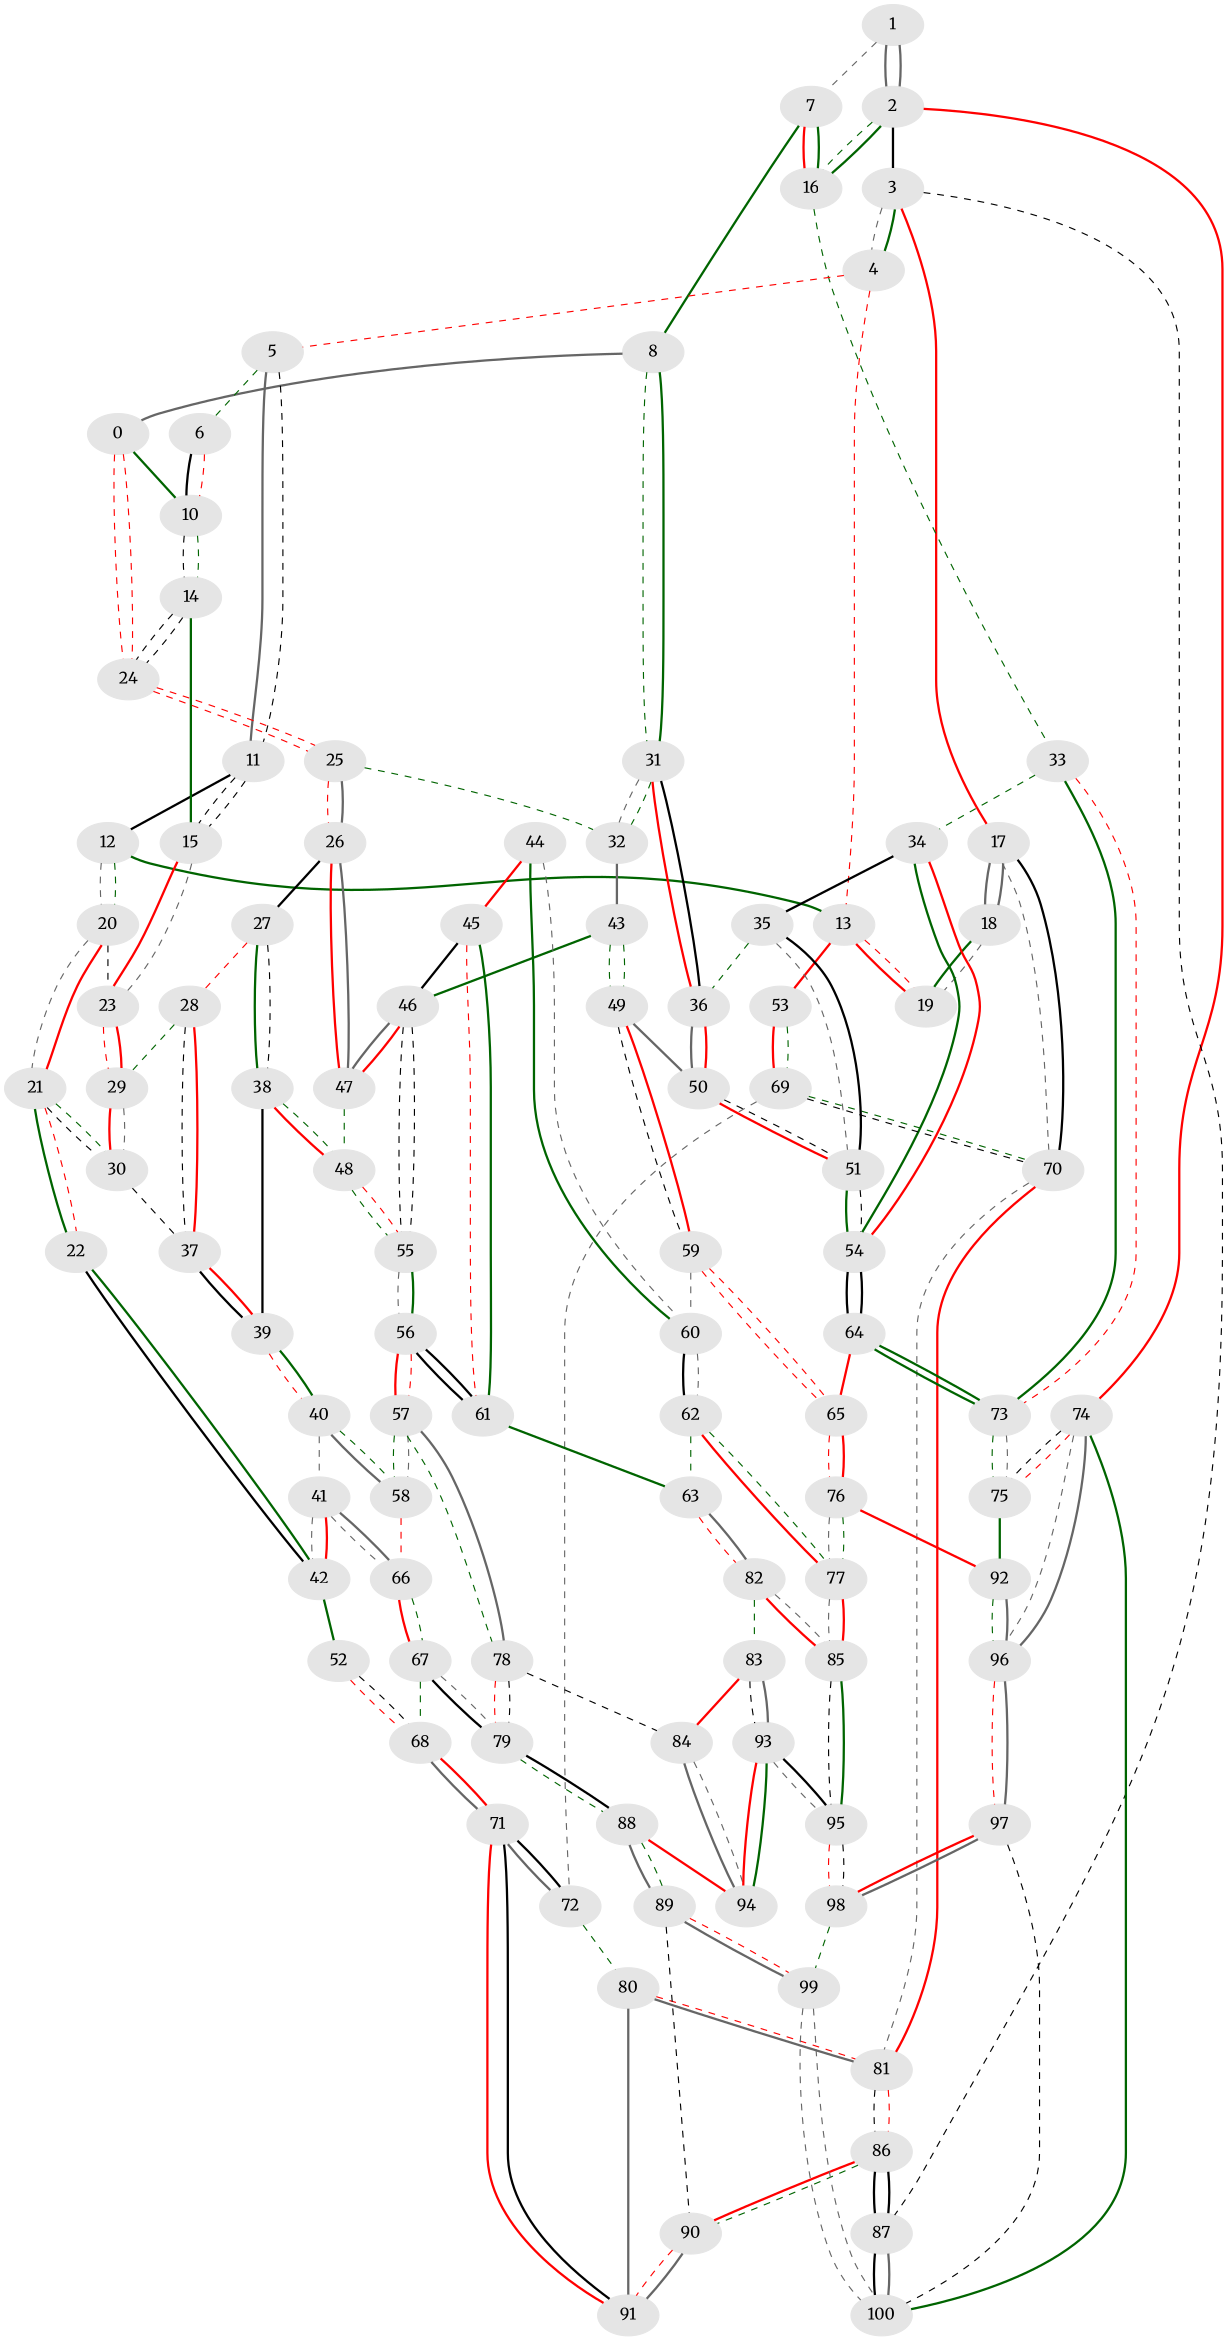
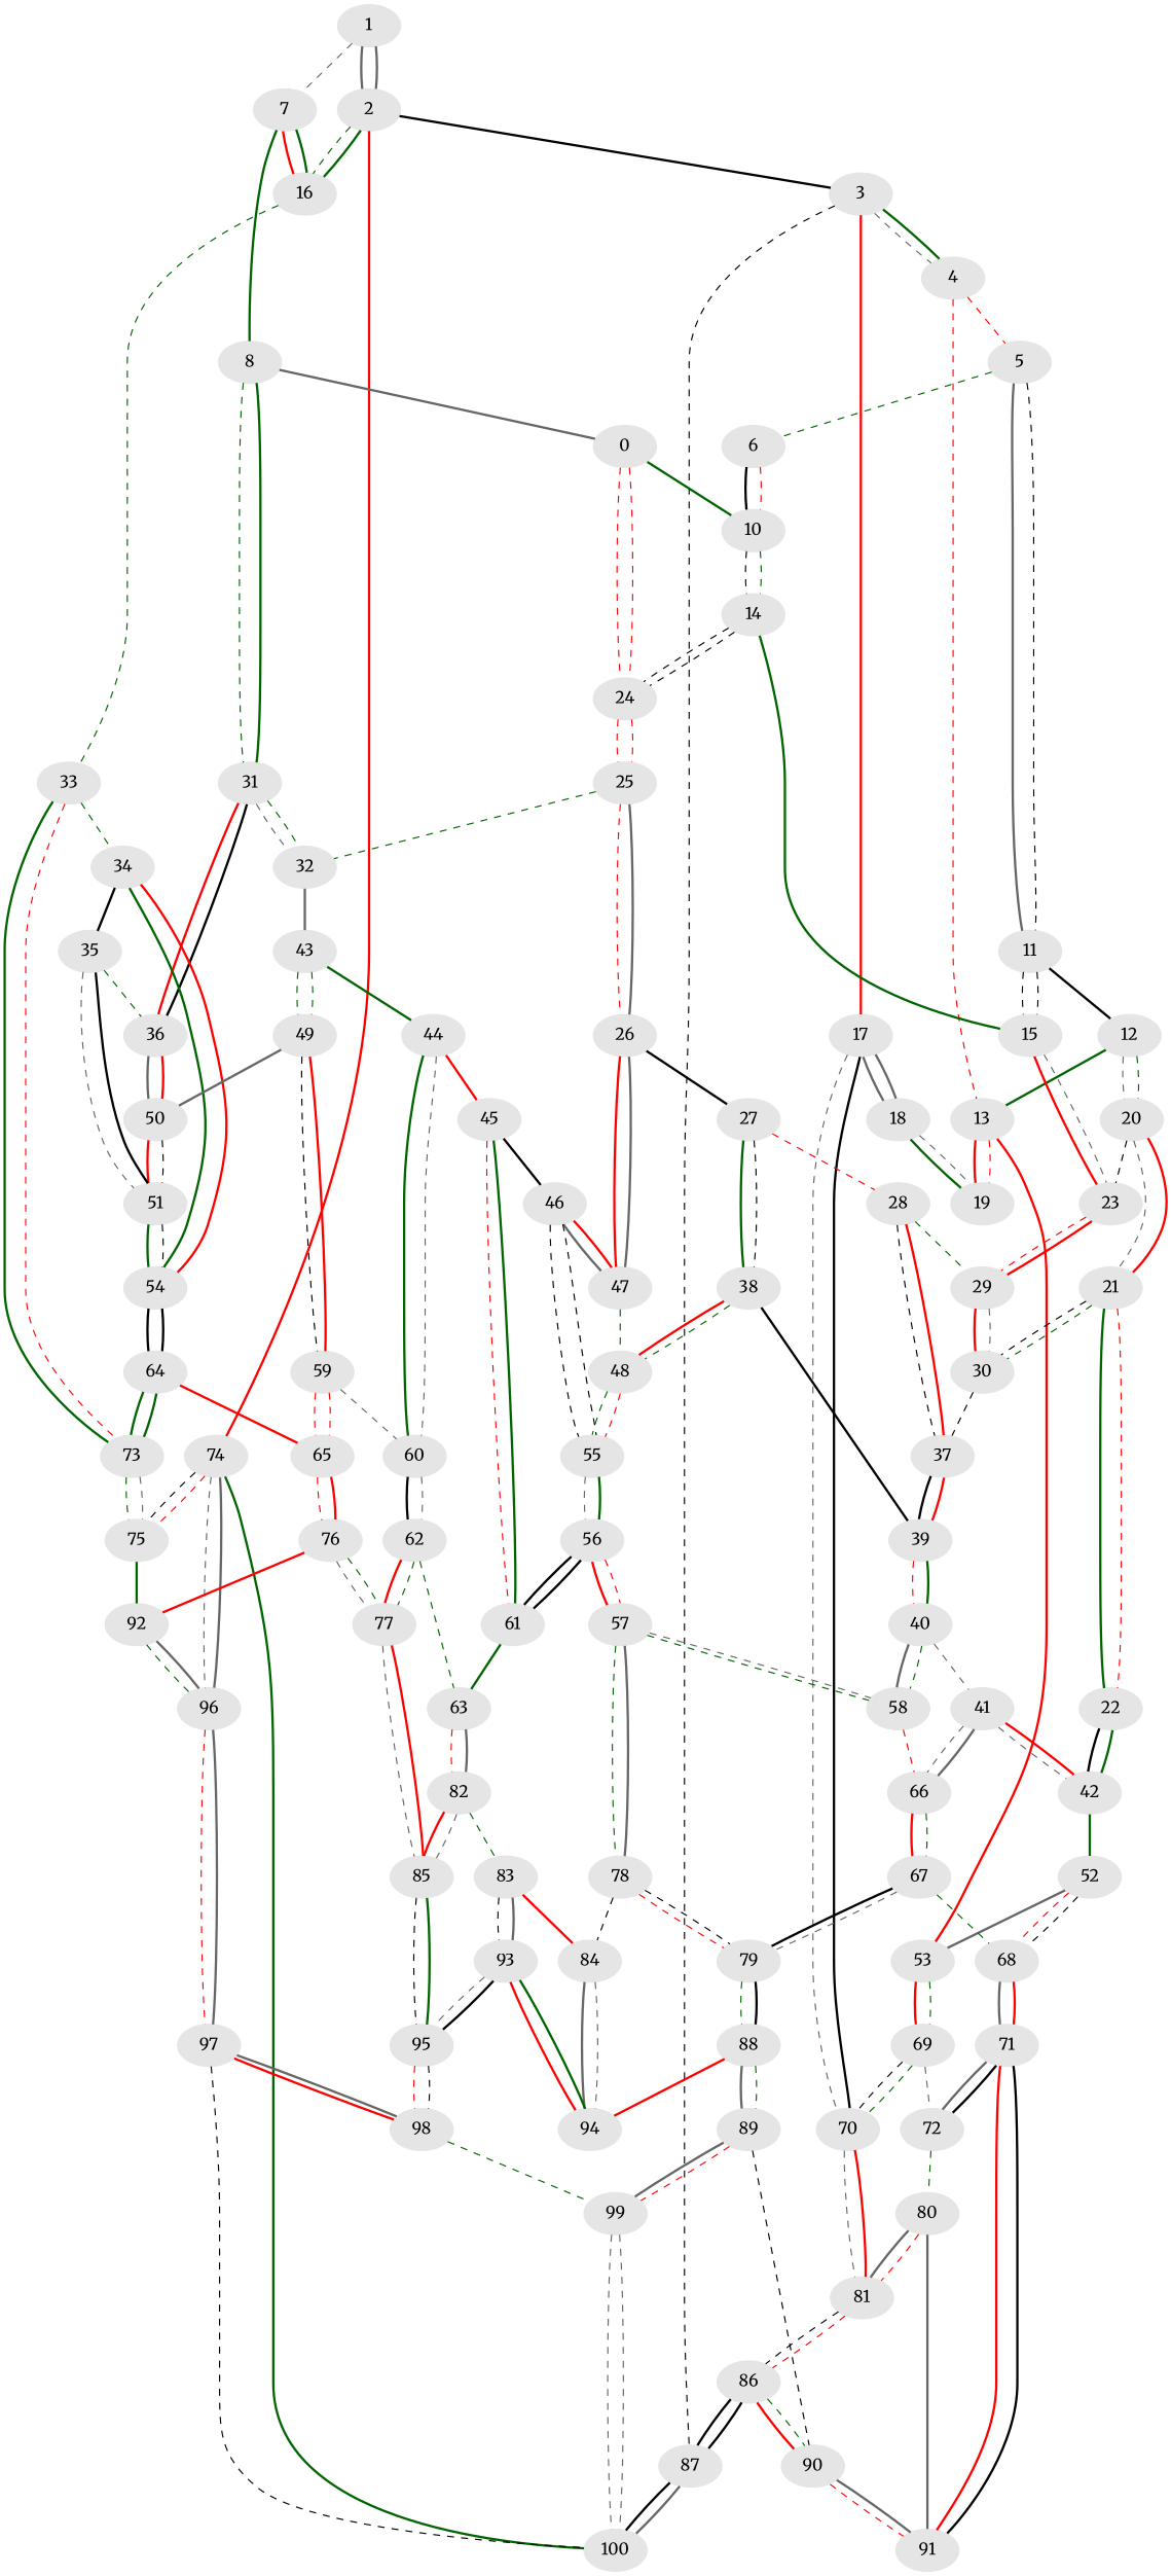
  graph {
    fontname=Merriweather
    node [color=gray90 fontname=Merriweather style=filled]
    edge [color=red fontname=Merriweather style=dashed]
    1
    2
    7
    3
    16
    74
    8
    4
    17
    87
    33
    75
    96
    100
    5
    13
    18
    70
    6
    11
    19
    53
    10
    12
    15
    14
    n27 [label=0]
    31
    24
    32
    36
    25
    20
    23
    21
    29
    34
    73
    81
    69
    22
    42
    30
    37
    52
    26
    27
    47
    43
    28
    38
    48
    39
    50
    44
    49
    35
    54
    51
    64
    40
    55
    41
    58
    66
    67
    68
    45
    60
    59
    46
    61
    62
    63
    56
    65
    71
    72
    57
    78
    79
    84
    76
    77
    82
    85
    83
    92
    88
    91
    80
    86
    97
    95
    94
    89
    90
    93
    98
    99
    1 -- 2 [color=gray40 style=bold]
    1 -- 2 [color=gray40 style=bold]
    1 -- 7 [color=gray40]
    2 -- 3 [color=black style=bold]
    2 -- 16 [color=darkgreen]
    2 -- 16 [color=darkgreen style=bold]
    2 -- 74 [style=bold]
    7 -- 16 [style=bold]
    7 -- 16 [color=darkgreen style=bold]
    7 -- 8 [color=darkgreen style=bold]
    3 -- 4 [color=gray40]
    3 -- 4 [color=darkgreen style=bold]
    3 -- 17 [style=bold]
    3 -- 87 [color=black]
    16 -- 33 [color=darkgreen]
    74 -- 75 [color=black]
    74 -- 75
    74 -- 96 [color=gray40]
    74 -- 96 [color=gray40 style=bold]
    74 -- 100 [color=darkgreen style=bold]
    8 -- n27 [color=gray40 style=bold]
    8 -- 31 [color=darkgreen]
    8 -- 31 [color=darkgreen style=bold]
    4 -- 5
    4 -- 13
    17 -- 18 [color=gray40 style=bold]
    17 -- 18 [color=gray40 style=bold]
    17 -- 70 [color=gray40]
    17 -- 70 [color=black style=bold]
    87 -- 100 [color=black style=bold]
    87 -- 100 [color=gray40 style=bold]
    33 -- 34 [color=darkgreen]
    33 -- 73 [color=darkgreen style=bold]
    33 -- 73
    75 -- 92 [color=darkgreen style=bold]
    96 -- 97
    96 -- 97 [color=gray40 style=bold]
    5 -- 6 [color=darkgreen]
    5 -- 11 [color=gray40 style=bold]
    5 -- 11 [color=black]
    13 -- 19 [style=bold]
    13 -- 19
    13 -- 53 [style=bold]
    18 -- 19 [color=darkgreen style=bold]
    18 -- 19 [color=gray40]
    70 -- 81 [color=gray40]
    70 -- 81 [style=bold]
    6 -- 10 [color=black style=bold]
    6 -- 10
    11 -- 12 [color=black style=bold]
    11 -- 15 [color=black]
    11 -- 15 [color=black]
    53 -- 69 [style=bold]
    53 -- 69 [color=darkgreen]
    10 -- 14 [color=black]
    10 -- 14 [color=darkgreen]
    12 -- 13 [color=darkgreen style=bold]
    12 -- 20 [color=gray40]
    12 -- 20 [color=darkgreen]
    15 -- 23 [style=bold]
    15 -- 23 [color=gray40]
    14 -- 15 [color=darkgreen style=bold]
    14 -- 24 [color=black]
    14 -- 24 [color=black]
    n27 -- 10 [color=darkgreen style=bold]
    n27 -- 24
    n27 -- 24
    31 -- 32 [color=gray40]
    31 -- 32 [color=darkgreen]
    31 -- 36 [style=bold]
    31 -- 36 [color=black style=bold]
    24 -- 25
    24 -- 25
    32 -- 43 [color=gray40 style=bold]
    36 -- 50 [color=gray40 style=bold]
    36 -- 50 [style=bold]
    25 -- 32 [color=darkgreen]
    25 -- 26
    25 -- 26 [color=gray40 style=bold]
    20 -- 23 [color=black]
    20 -- 21 [color=gray40]
    20 -- 21 [style=bold]
    23 -- 29
    23 -- 29 [style=bold]
    21 -- 22 [color=darkgreen style=bold]
    21 -- 22
    21 -- 30 [color=black]
    21 -- 30 [color=darkgreen]
    29 -- 30 [style=bold]
    29 -- 30 [color=gray40]
    34 -- 35 [color=black style=bold]
    34 -- 54 [color=darkgreen style=bold]
    34 -- 54 [style=bold]
    73 -- 75 [color=darkgreen]
    73 -- 75 [color=gray40]
    81 -- 86 [color=black]
    81 -- 86
    69 -- 70 [color=black]
    69 -- 70 [color=darkgreen]
    69 -- 72 [color=gray40]
    22 -- 42 [color=black style=bold]
    22 -- 42 [color=darkgreen style=bold]
    42 -- 52 [color=darkgreen style=bold]
    30 -- 37 [color=black]
    37 -- 39 [color=black style=bold]
    37 -- 39 [style=bold]
+   52 -- 53 [color=gray40 style=bold]
    52 -- 68
    52 -- 68 [color=black]
    26 -- 27 [color=black style=bold]
    26 -- 47 [style=bold]
    26 -- 47 [color=gray40 style=bold]
    27 -- 28
    27 -- 38 [color=darkgreen style=bold]
    27 -- 38 [color=black]
    47 -- 48 [color=darkgreen]
-   43 -- 46 [color=darkgreen style=bold]
+   43 -- 44 [color=darkgreen style=bold]
    43 -- 49 [color=darkgreen]
    43 -- 49 [color=darkgreen]
    28 -- 29 [color=darkgreen]
    28 -- 37 [color=black]
    28 -- 37 [style=bold]
    38 -- 48 [style=bold]
    38 -- 48 [color=darkgreen]
    38 -- 39 [color=black style=bold]
    48 -- 55 [color=darkgreen]
    48 -- 55
    39 -- 40
    39 -- 40 [color=darkgreen style=bold]
    50 -- 51 [style=bold]
    50 -- 51 [color=black]
    44 -- 45 [style=bold]
    44 -- 60 [color=darkgreen style=bold]
    44 -- 60 [color=gray40]
    49 -- 50 [color=gray40 style=bold]
    49 -- 59 [color=black]
    49 -- 59 [style=bold]
    35 -- 36 [color=darkgreen]
    35 -- 51 [color=gray40]
    35 -- 51 [color=black style=bold]
    54 -- 64 [color=black style=bold]
    54 -- 64 [color=black style=bold]
    51 -- 54 [color=darkgreen style=bold]
    51 -- 54 [color=black]
    64 -- 73 [color=darkgreen style=bold]
    64 -- 73 [color=darkgreen style=bold]
    64 -- 65 [style=bold]
    40 -- 41 [color=gray40]
    40 -- 58 [color=gray40 style=bold]
    40 -- 58 [color=darkgreen]
    55 -- 56 [color=gray40]
    55 -- 56 [color=darkgreen style=bold]
    41 -- 42 [color=gray40]
    41 -- 42 [style=bold]
    41 -- 66 [color=gray40]
    41 -- 66 [color=gray40 style=bold]
    58 -- 66
    66 -- 67 [style=bold]
    66 -- 67 [color=darkgreen]
    67 -- 68 [color=darkgreen]
    67 -- 79 [color=black style=bold]
    67 -- 79 [color=gray40]
    68 -- 71 [color=gray40 style=bold]
    68 -- 71 [style=bold]
    45 -- 46 [color=black style=bold]
    45 -- 61
    45 -- 61 [color=darkgreen style=bold]
    60 -- 62 [color=black style=bold]
    60 -- 62 [color=gray40]
    59 -- 60 [color=gray40]
    59 -- 65
    59 -- 65
    46 -- 47 [color=gray40 style=bold]
    46 -- 47 [style=bold]
    46 -- 55 [color=black]
    46 -- 55 [color=black]
    61 -- 63 [color=darkgreen style=bold]
    62 -- 63 [color=darkgreen]
    62 -- 77 [style=bold]
    62 -- 77 [color=darkgreen]
    63 -- 82
    63 -- 82 [color=gray40 style=bold]
    56 -- 61 [color=black style=bold]
    56 -- 61 [color=black style=bold]
    56 -- 57 [style=bold]
    56 -- 57
    65 -- 76
    65 -- 76 [style=bold]
    71 -- 72 [color=gray40 style=bold]
    71 -- 72 [color=black style=bold]
    71 -- 91 [style=bold]
    71 -- 91 [color=black style=bold]
    72 -- 80 [color=darkgreen]
    57 -- 58 [color=darkgreen]
    57 -- 58 [color=gray40]
    57 -- 78 [color=darkgreen]
    57 -- 78 [color=gray40 style=bold]
    78 -- 79
    78 -- 79 [color=black]
    78 -- 84 [color=black]
    79 -- 88 [color=darkgreen]
    79 -- 88 [color=black style=bold]
    84 -- 94 [color=gray40 style=bold]
    84 -- 94 [color=gray40]
    76 -- 77 [color=gray40]
    76 -- 77 [color=darkgreen]
    76 -- 92 [style=bold]
    77 -- 85 [color=gray40]
    77 -- 85 [style=bold]
    82 -- 85 [style=bold]
    82 -- 85 [color=gray40]
    82 -- 83 [color=darkgreen]
    85 -- 95 [color=black]
    85 -- 95 [color=darkgreen style=bold]
    83 -- 84 [style=bold]
    83 -- 93 [color=black]
    83 -- 93 [color=gray40 style=bold]
    92 -- 96 [color=darkgreen]
    92 -- 96 [color=gray40 style=bold]
    88 -- 94 [style=bold]
    88 -- 89 [color=gray40 style=bold]
    88 -- 89 [color=darkgreen]
    80 -- 81 [color=gray40 style=bold]
    80 -- 81
    80 -- 91 [color=gray40 style=bold]
    86 -- 87 [color=black style=bold]
    86 -- 87 [color=black style=bold]
    86 -- 90 [style=bold]
    86 -- 90 [color=darkgreen]
    97 -- 100 [color=black]
    97 -- 98 [style=bold]
    97 -- 98 [color=gray40 style=bold]
    95 -- 98
    95 -- 98 [color=black]
    89 -- 90 [color=black]
    89 -- 99 [color=gray40 style=bold]
    89 -- 99
    90 -- 91
    90 -- 91 [color=gray40 style=bold]
    93 -- 95 [color=gray40]
    93 -- 95 [color=black style=bold]
    93 -- 94 [style=bold]
    93 -- 94 [color=darkgreen style=bold]
    98 -- 99 [color=darkgreen]
    99 -- 100 [color=gray40]
    99 -- 100 [color=gray40]
  }
